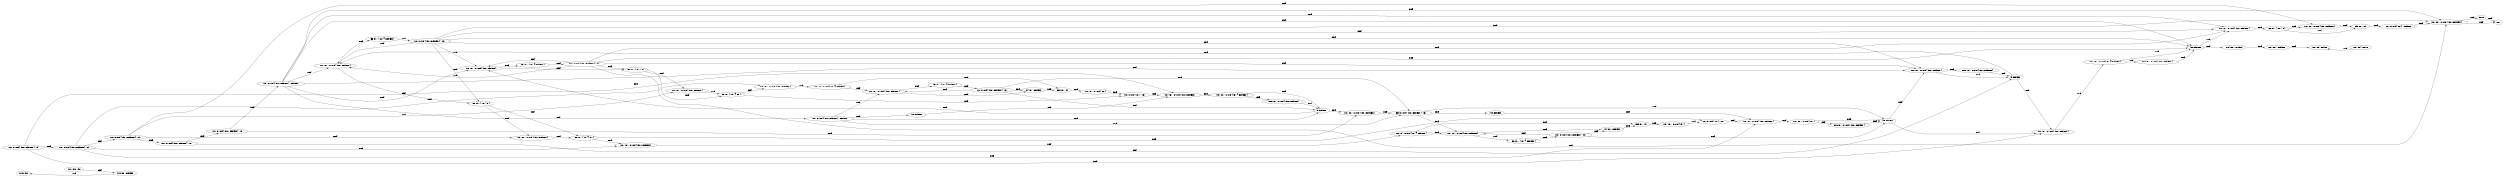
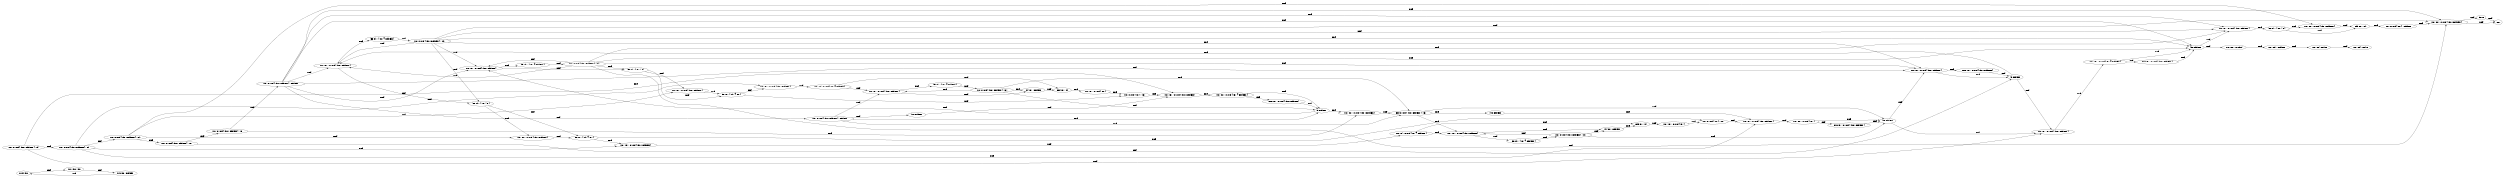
  digraph {
    fontname="DejaVu Sans"
    rankdir=LR
    node [fontname="DejaVu Sans"]
    edge [fontname="DejaVu Sans"]
    n1 [label="push rbp"]
    n2 [label="mov rbp , rsp"]
    n3 [label="sub rsp , address"]
    n4 [label="mov qword [ rbp - address ] , rdi"]
    n5 [label="mov qword [ rbp - address ] , rsi"]
    n6 [label="mov rax , qword [ rbp - address ]"]
    n7 [label="mov rax , qword [ rbp - address ]"]
    n8 [label="mov qword [ rbp - address ] , rdx"]
    n9 [label="mov rax , qword [ rbp - address ]"]
    n10 [label="mov rax , qword [ rbp - address ]"]
    n11 [label="mov rax , qword [ rbp - address ]"]
    n12 [label="mov rax , qword [ rax + address ]"]
    n13 [label="mov rax , qword [ rax + address ]"]
    n14 [label="mov qword [ rbp - address ] , rcx"]
    n15 [label="mov rax , qword [ rbp - address ]"]
    n16 [label="mov rax , qword [ rbp - address ]"]
    n17 [label="mov rax , qword [ rbp - address ]"]
    n18 [label="mov rsi , qword [ rax + address ]"]
    n19 [label="mov rax , qword [ rax ]"]
    n20 [label="mov rsi , qword [ rax + address ]"]
    n21 [label="mov qword [ rbp - address ] , r8"]
    n22 [label="jb address"]
    n23 [label="lea rcx , [ rdx + rax ]"]
    n24 [label="add rax , rdx"]
    n25 [label="lea rcx , [ rdx + rax ]"]
    n26 [label="mov qword [ rbp - address ] , address"]
    n27 [label="mov rax , qword [ rbp - address ]"]
    n28 [label="mov rax , qword [ rbp - address ]"]
    n29 [label="mov qword [ rbp - address ] , address"]
    n30 [label="mov rax , qword [ rbp - address ]"]
    n31 [label="mov rax , qword [ rbp - address ]"]
    n32 [label="jbe address"]
    n33 [label="mov rax , qword [ rbp - address ]"]
    n34 [label="mov rax , qword [ rbp - address ]"]
    n35 [label="add qword [ rbp - address ] , rax"]
    n36 [label="jmp address"]
    n37 [label="ja address"]
    n38 [label="mov rax , qword [ rbp - address ]"]
    n39 [label="lea rdx , [ rax + address ]"]
    n40 [label="lea rdx , [ rax * 8 ]"]
    n41 [label="cmp rax , qword [ rbp - address ]"]
    n42 [label="mov ecx , symbol"]
    n43 [label="lea rdx , [ rax * 8 ]"]
    n44 [label="lea rdx , [ rax + address ]"]
    n45 [label="lea rdx , [ rax * 8 ]"]
    n46 [label=leave]
    n47 [label=retn]
    n48 [label="lea rdx , [ rax + address ]"]
    n49 [label="shl rax , address"]
    n50 [label="jmp address"]
    n51 [label="jbe address"]
    n52 [label="mov rax , qword [ rbp - address ]"]
    n53 [label="cmp rax , qword [ rbp - address ]"]
    n54 [label="mov qword [ rbp - address ] , rdx"]
    n55 [label="mov qword [ rcx ] , rax"]
    n56 [label="add rax , rsi"]
    n57 [label="mov rax , qword [ rax ]"]
    n58 [label="mov qword [ rbp - address ] , rdx"]
    n59 [label="lea rdx , [ rax + address ]"]
    n60 [label="shl rax , address"]
    n61 [label="cmp rax , qword [ rbp - address ]"]
    n62 [label="cmp rax , qword [ rbp - address ]"]
    n63 [label="mov edx , address"]
    n64 [label="mov esi , string"]
    n65 [label="mov qword [ rbp - address ] , rdx"]
    n66 [label="mov qword [ rax ] , address"]
    n67 [label="mov edi , string"]
    n68 [label="mov qword [ rcx ] , rax"]
    n69 [label="add rax , rsi"]
    n70 [label="mov rax , qword [ rax ]"]
    n71 [label="mov qword [ rbp - address ] , rdx"]
+   n1 -> n2 [label=CFG]
    n2 -> n3 [label=DFG]
    n3 -> n1 [label=CFG]
    n4 -> n5 [label=CFG]
    n4 -> n6 [label=DFG]
    n4 -> n7 [label=DFG]
    n5 -> n8 [label=CFG]
    n5 -> n9 [label=DFG]
    n5 -> n10 [label=DFG]
    n5 -> n11 [label=DFG]
    n6 -> n12 [label=DFG]
    n7 -> n13 [label=DFG]
    n8 -> n14 [label=CFG]
    n8 -> n15 [label=DFG]
    n8 -> n16 [label=DFG]
    n8 -> n17 [label=DFG]
    n9 -> n18 [label=DFG]
    n10 -> n19 [label=DFG]
    n11 -> n20 [label=DFG]
    n12 -> n37 [label=DFG]
    n12 -> n53 [label=CFG]
    n13 -> n32 [label=DFG]
    n13 -> n62 [label=CFG]
    n14 -> n21 [label=CFG]
    n14 -> n22 [label=DFG]
    n15 -> n23 [label=DFG]
    n16 -> n24 [label=DFG]
    n17 -> n25 [label=DFG]
    n18 -> n38 [label=CFG]
    n18 -> n56 [label=DFG]
    n19 -> n51 [label=DFG]
    n19 -> n61 [label=CFG]
    n20 -> n52 [label=CFG]
    n20 -> n69 [label=DFG]
    n21 -> n26 [label=CFG]
    n21 -> n27 [label=DFG]
    n22 -> n7 [label=CFG]
    n22 -> n28 [label=CFG]
    n23 -> n9 [label=CFG]
    n23 -> n55 [label=DFG]
    n24 -> n66 [label=DFG]
    n25 -> n11 [label=CFG]
    n25 -> n68 [label=DFG]
    n26 -> n28 [label=DFG]
    n26 -> n29 [label=CFG]
    n26 -> n30 [label=DFG]
    n26 -> n31 [label=DFG]
    n26 -> n32 [label=DFG]
    n26 -> n33 [label=DFG]
    n26 -> n34 [label=DFG]
    n27 -> n35 [label=DFG]
    n28 -> n44 [label=DFG]
    n28 -> n45 [label=DFG]
    n29 -> n35 [label=DFG]
    n29 -> n36 [label=CFG]
    n29 -> n37 [label=DFG]
    n29 -> n38 [label=DFG]
    n30 -> n39 [label=DFG]
    n30 -> n40 [label=DFG]
    n31 -> n22 [label=DFG]
    n31 -> n41 [label=CFG]
    n32 -> n33 [label=CFG]
    n32 -> n42 [label=CFG]
    n33 -> n43 [label=DFG]
    n34 -> n46 [label=CFG]
    n34 -> n47 [label=DFG]
    n35 -> n50 [label=CFG]
    n35 -> n51 [label=DFG]
    n35 -> n52 [label=DFG]
    n36 -> n6 [label=CFG]
    n37 -> n27 [label=CFG]
    n37 -> n30 [label=CFG]
    n38 -> n48 [label=DFG]
    n38 -> n49 [label=DFG]
    n39 -> n54 [label=DFG]
    n40 -> n15 [label=CFG]
    n40 -> n23 [label=DFG]
    n41 -> n22 [label=CFG]
    n42 -> n63 [label=DFG]
    n43 -> n16 [label=CFG]
    n43 -> n24 [label=DFG]
    n44 -> n65 [label=DFG]
    n45 -> n17 [label=CFG]
    n45 -> n25 [label=DFG]
    n46 -> n47 [label=CFG]
    n48 -> n58 [label=DFG]
    n49 -> n56 [label=DFG]
    n50 -> n10 [label=CFG]
    n51 -> n7 [label=CFG]
    n51 -> n31 [label=CFG]
    n52 -> n59 [label=DFG]
    n52 -> n60 [label=DFG]
    n53 -> n37 [label=CFG]
    n54 -> n28 [label=DFG]
    n54 -> n30 [label=DFG]
    n54 -> n31 [label=DFG]
    n54 -> n32 [label=DFG]
    n54 -> n33 [label=DFG]
    n54 -> n34 [label=DFG]
    n54 -> n40 [label=CFG]
    n55 -> n6 [label=CFG]
    n56 -> n57 [label=DFG]
    n57 -> n55 [label=DFG]
    n58 -> n35 [label=DFG]
    n58 -> n37 [label=DFG]
    n58 -> n38 [label=DFG]
    n58 -> n49 [label=CFG]
    n59 -> n71 [label=DFG]
    n60 -> n69 [label=DFG]
    n61 -> n51 [label=CFG]
    n62 -> n32 [label=CFG]
    n63 -> n64 [label=CFG]
-   n67 -> n64 [label=CFG]
+   n64 -> n67 [label=CFG]
    n65 -> n28 [label=DFG]
    n65 -> n30 [label=DFG]
    n65 -> n31 [label=DFG]
    n65 -> n32 [label=DFG]
    n65 -> n33 [label=DFG]
    n65 -> n34 [label=DFG]
    n65 -> n45 [label=CFG]
    n66 -> n34 [label=CFG]
    n68 -> n10 [label=CFG]
    n69 -> n70 [label=DFG]
    n70 -> n68 [label=DFG]
    n71 -> n51 [label=DFG]
    n71 -> n52 [label=DFG]
    n71 -> n60 [label=CFG]
  }
